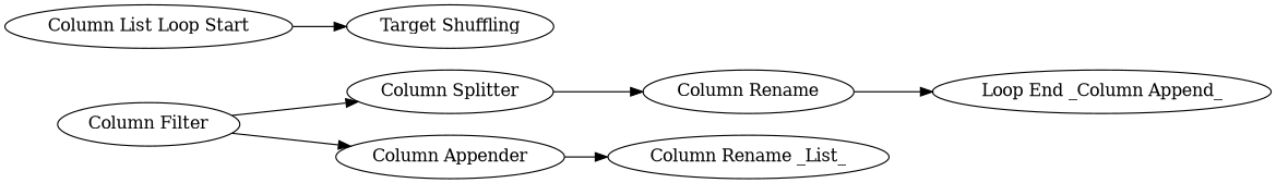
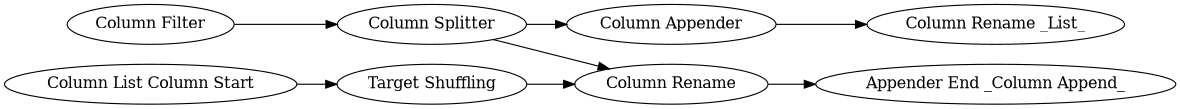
  digraph {
    rankdir=LR
    n1 [label="Column Filter"]
    n2 [label="Column Splitter"]
    n3 [label="Column Appender"]
    n4 [label="Column Rename"]
-   n5 [label="Column List Loop Start"]
+   n5 [label="Column List Column Start"]
    n6 [label="Target Shuffling"]
    n7 [label="Column Rename _List_"]
-   n8 [label="Loop End _Column Append_"]
+   n8 [label="Appender End _Column Append_"]
    n1 -> n2
-   n1 -> n3
+   n2 -> n3
    n2 -> n4
    n3 -> n7
    n4 -> n8
    n5 -> n6
+   n6 -> n4
  }
